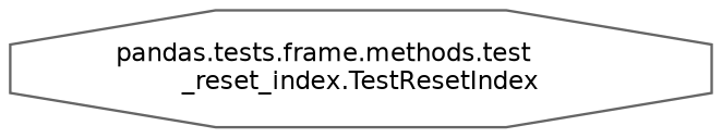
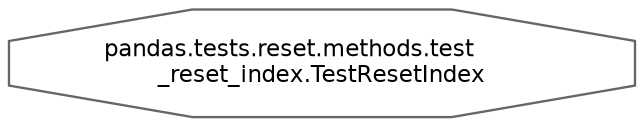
  digraph {
    rankdir=LR
-   n1 [color=grey40 fillcolor=white fontname=Helvetica fontsize=10 height=0.2 label="pandas.tests.frame.methods.test\l_reset_index.TestResetIndex" shape=octagon style=filled width=0.4]
+   n1 [color=grey40 fillcolor=white fontname=Helvetica fontsize=10 height=0.2 label="pandas.tests.reset.methods.test\l_reset_index.TestResetIndex" shape=octagon style=filled width=0.4]
  }
